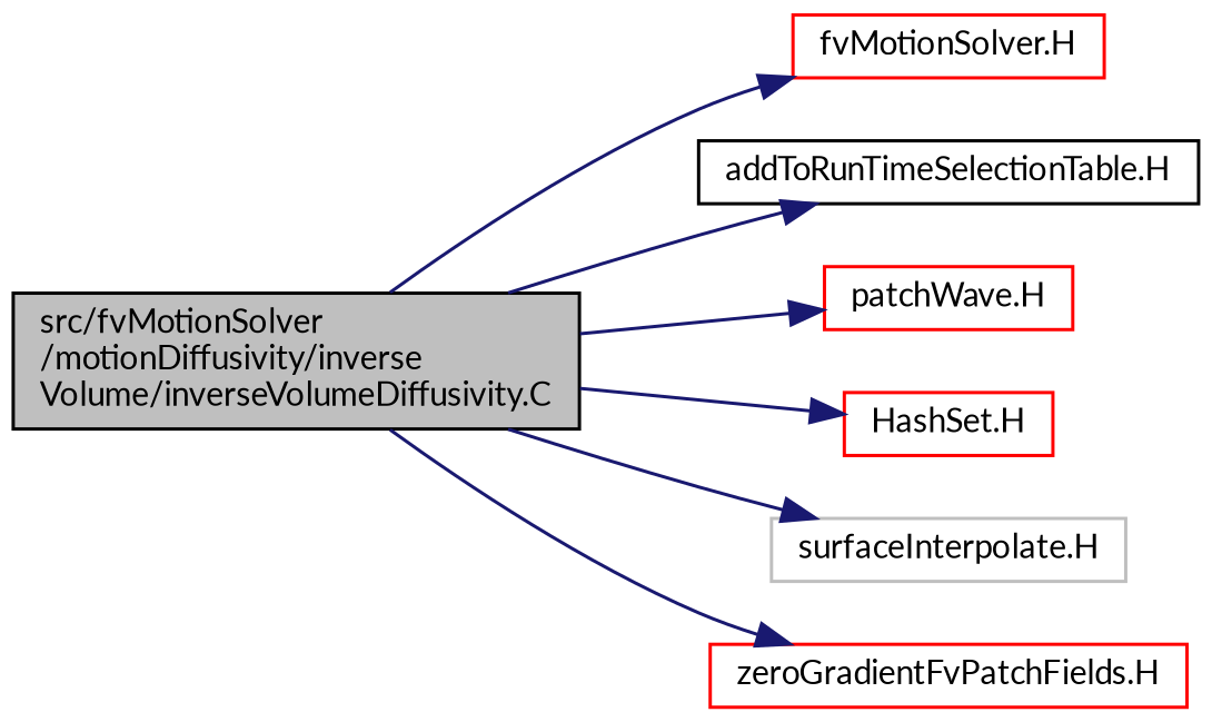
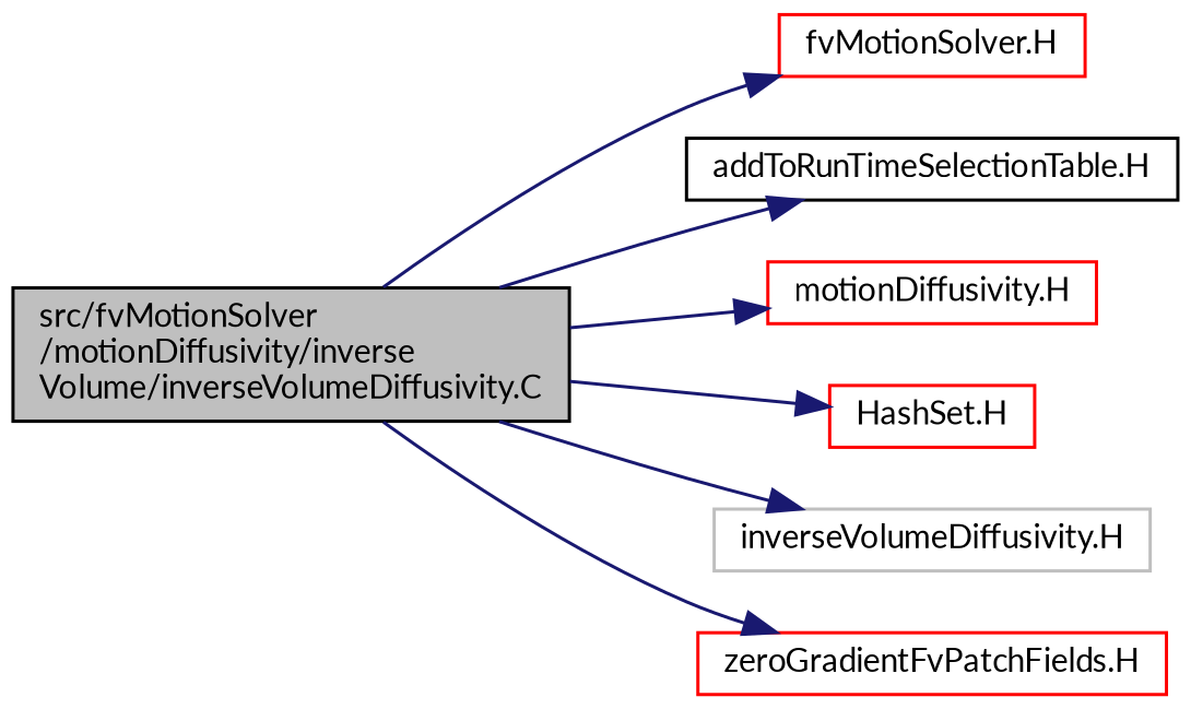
  digraph {
    fontname=Lato
    rankdir=LR
    node [color=red fontname=Lato fontsize=10 shape=record]
    edge [color=midnightblue fontname=Lato fontsize=10 labelfontname=Helvetica labelfontsize=10 style=solid]
    n1 [color=black fillcolor=grey75 fontcolor=black height=0.2 label="src/fvMotionSolver\l/motionDiffusivity/inverse\lVolume/inverseVolumeDiffusivity.C" style=filled width=0.4]
    n2 [height=0.2 label="fvMotionSolver.H" width=0.4]
    n3 [color=black height=0.2 label="addToRunTimeSelectionTable.H" width=0.4]
-   n4 [height=0.2 label="patchWave.H" width=0.4]
+   n4 [height=0.2 label="motionDiffusivity.H" width=0.4]
    n5 [height=0.2 label="HashSet.H" width=0.4]
-   n6 [color=grey75 height=0.2 label="surfaceInterpolate.H" width=0.4]
+   n6 [color=grey75 height=0.2 label="inverseVolumeDiffusivity.H" width=0.4]
    n7 [height=0.2 label="zeroGradientFvPatchFields.H" width=0.4]
    n1 -> n2
    n1 -> n3
    n1 -> n4
    n1 -> n5
    n1 -> n6
    n1 -> n7
  }
